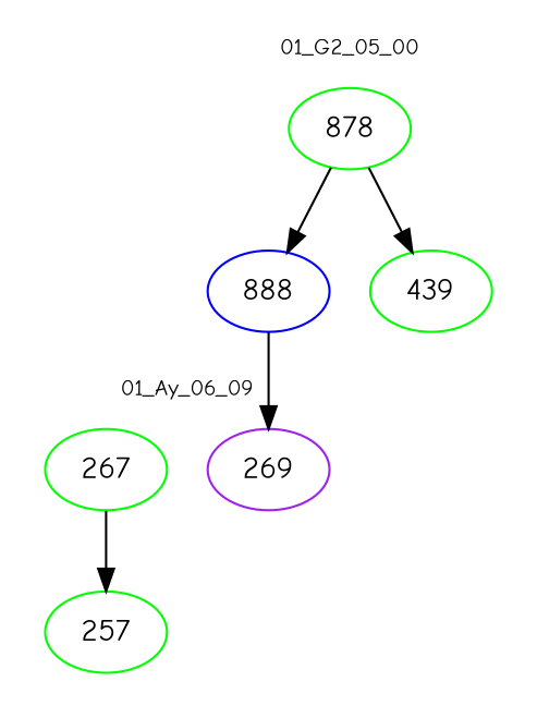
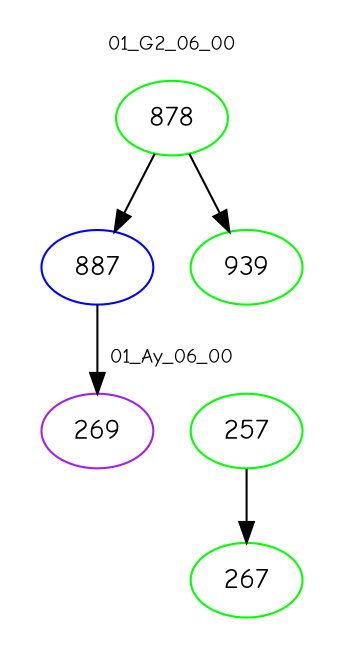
  digraph {
    fontname="Comic Neue"
    node [color=green fontname="Comic Neue"]
    edge [color=black fontname="Comic Neue"]
    n1 [label=257]
    n2 [color=purple label=269]
    n3 [label=267]
    n4 [label=878]
-   n5 [color=blue label=888]
-   n6 [label=439]
+   n5 [color=blue label=887]
+   n6 [label=939]
    subgraph cluster_1 {
      color=white
      fontsize=10
-     label="01_Ay_06_09"
+     label="01_Ay_06_00"
      n1
      n2
      n3
    }
    subgraph cluster_2 {
      color=white
      fontsize=10
-     label="01_G2_05_00"
+     label="01_G2_06_00"
      n4
      n5
      n6
    }
-   n3 -> n1
+   n1 -> n3
    n4 -> n5
    n4 -> n6
    n5 -> n2
  }
